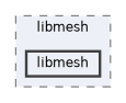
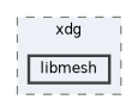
  digraph {
    compound=true
    n1 [color=grey25 fillcolor="#edf0f7" fontname=Helvetica fontsize=10 height=0.2 label=libmesh shape=box style="filled,bold" width=0.4]
    subgraph cluster_1 {
      bgcolor="#edf0f7"
      fontname=Helvetica
      fontsize=10
-     label=libmesh
+     label=xdg
      pencolor=grey50
      style="filled,dashed"
      n1
    }
  }
